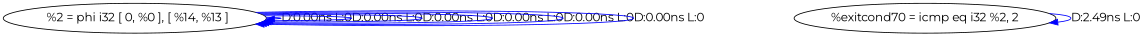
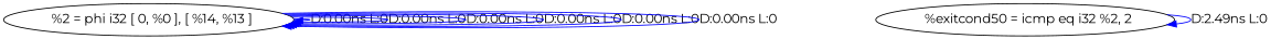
  digraph {
    fontname=Montserrat
    node [fontname=Montserrat]
    edge [color=blue fontname=Montserrat]
    n1 [label="  %2 = phi i32 [ 0, %0 ], [ %14, %13 ]"]
-   n2 [label="%exitcond70 = icmp eq i32 %2, 2"]
+   n2 [label="  %exitcond50 = icmp eq i32 %2, 2"]
    n1 -> n1 [label="D:0.00ns L:0"]
    n1 -> n1 [label="D:0.00ns L:0"]
    n1 -> n1 [label="D:0.00ns L:0"]
    n1 -> n1 [label="D:0.00ns L:0"]
    n1 -> n1 [label="D:0.00ns L:0"]
    n1 -> n1 [label="D:0.00ns L:0"]
    n2 -> n2 [label="D:2.49ns L:0"]
  }
